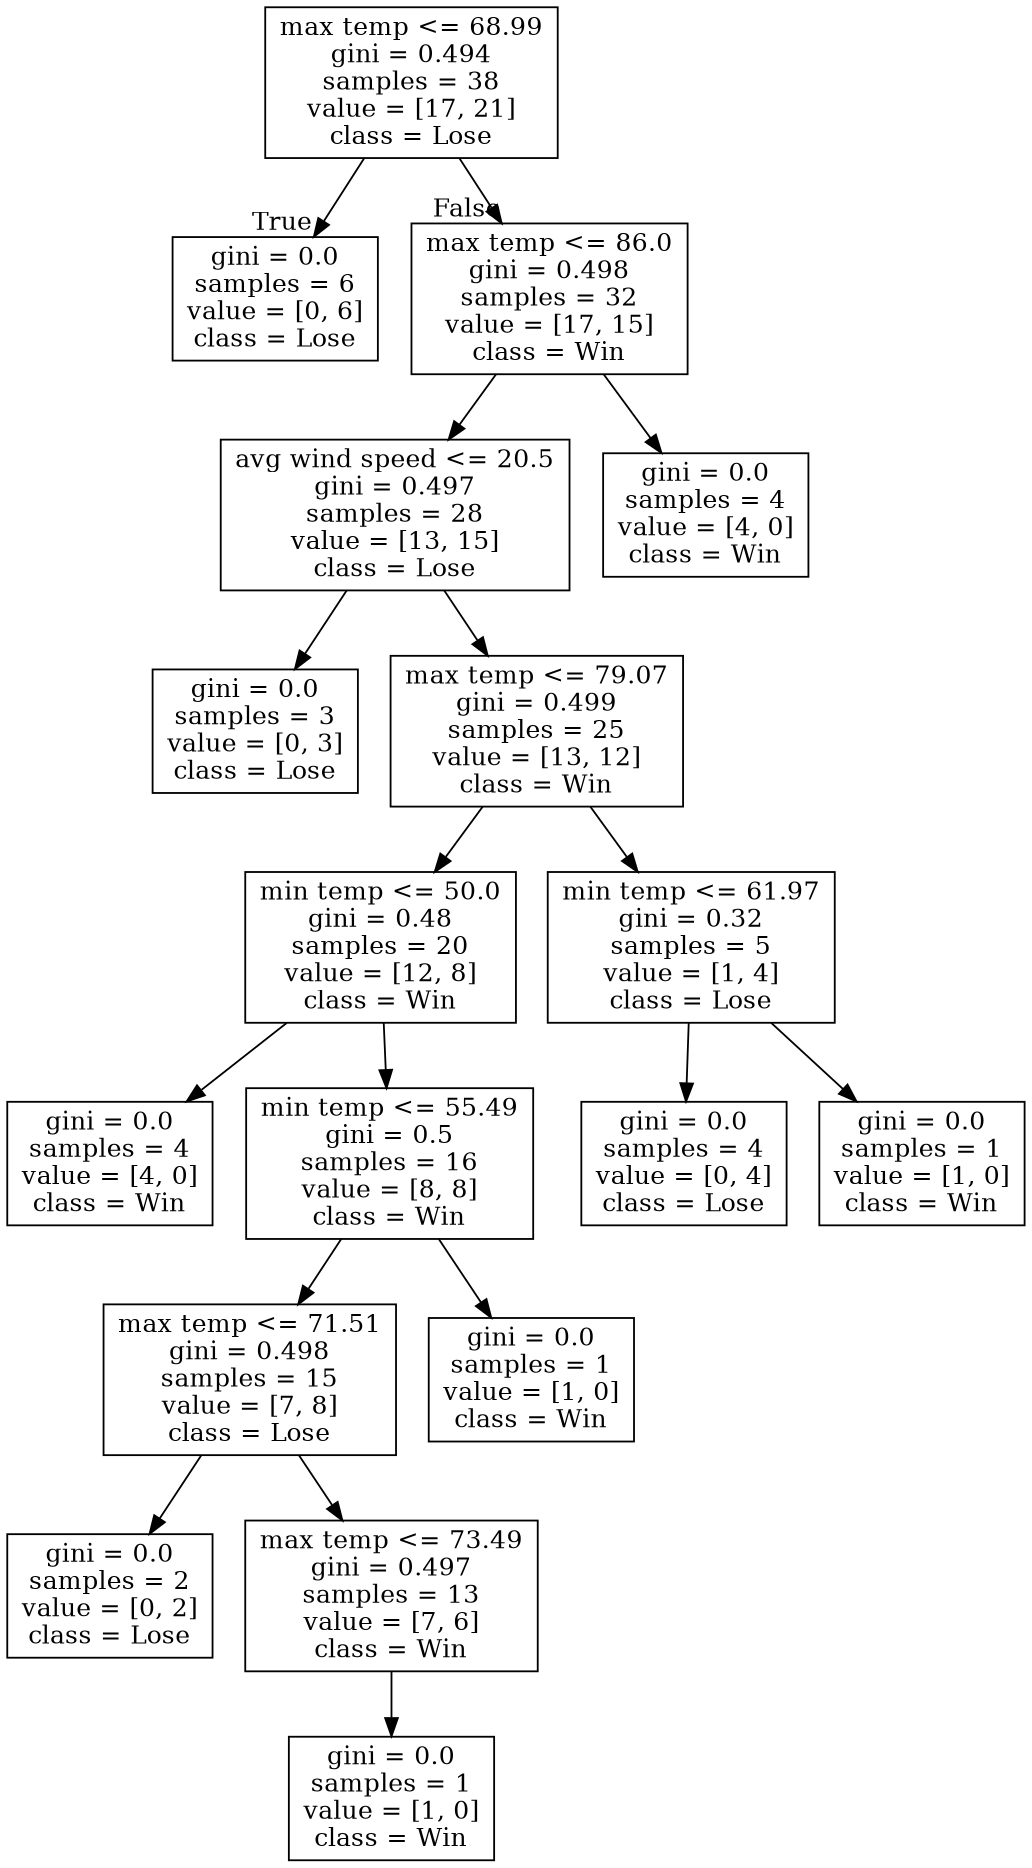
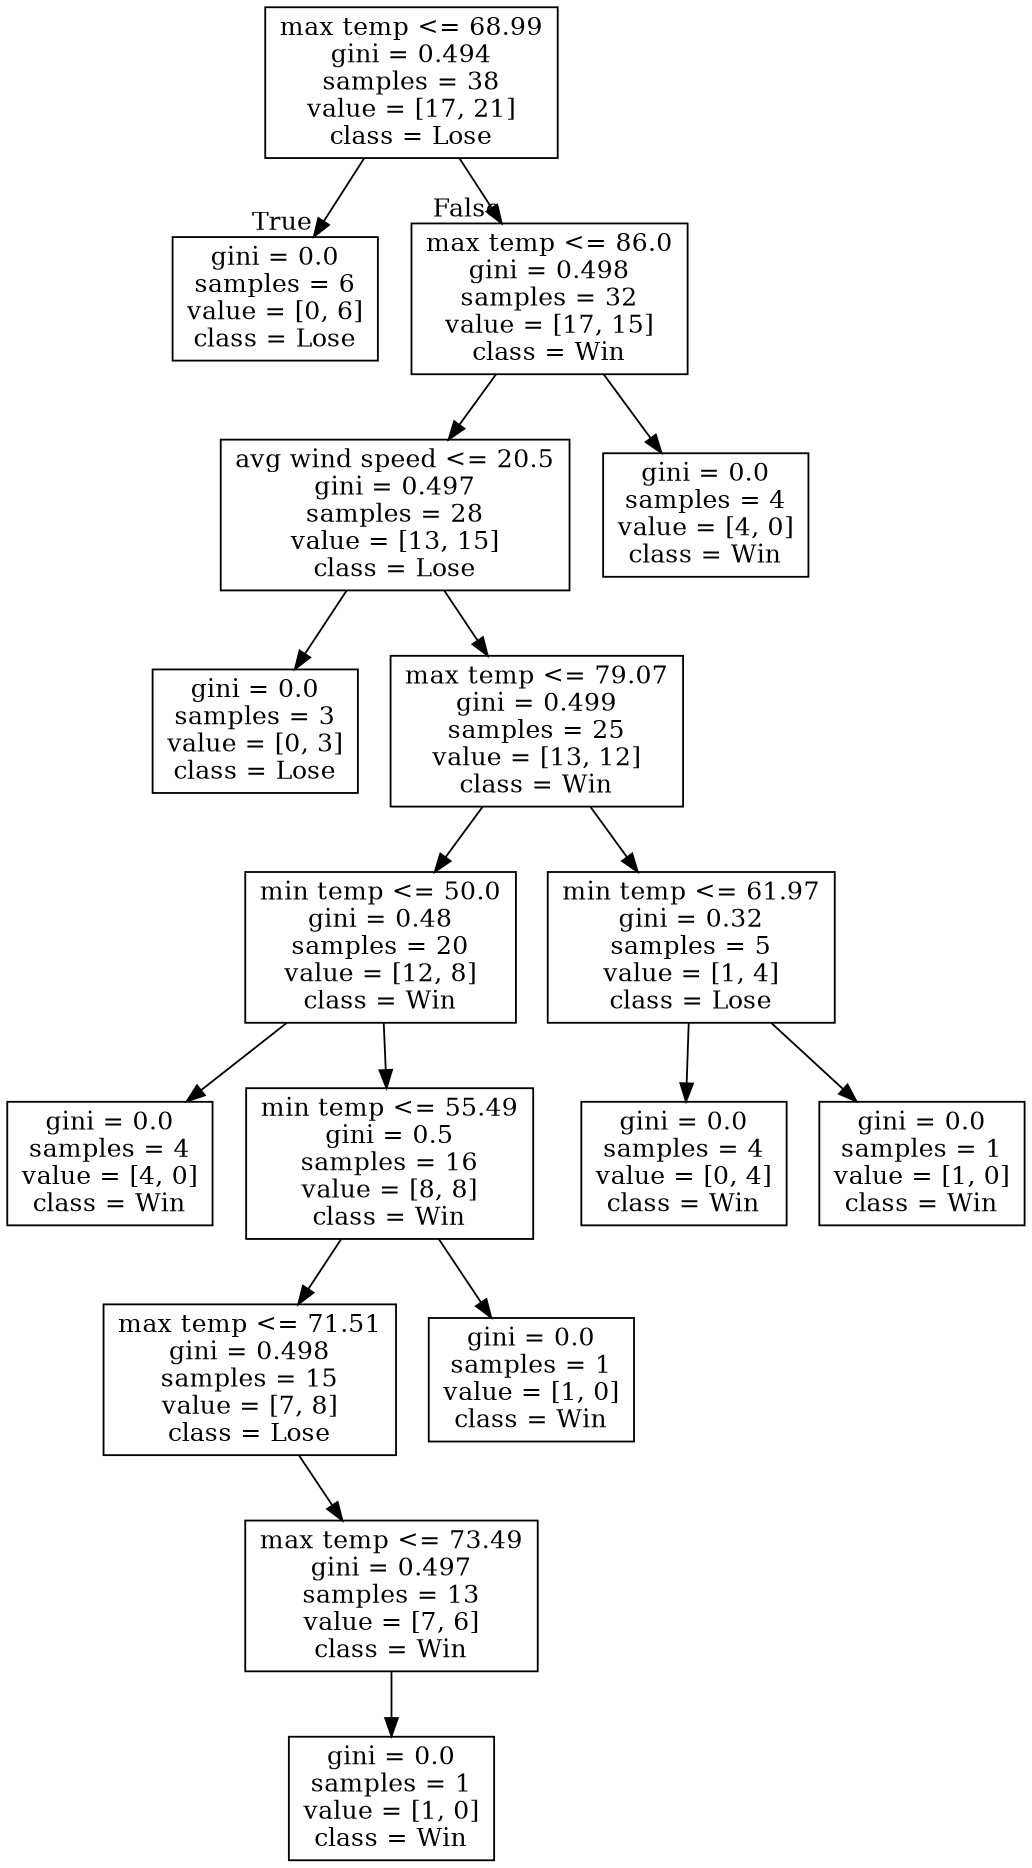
  digraph {
    node [shape=box]
    n1 [label="max temp <= 68.99\ngini = 0.494\nsamples = 38\nvalue = [17, 21]\nclass = Lose"]
    n2 [label="gini = 0.0\nsamples = 6\nvalue = [0, 6]\nclass = Lose"]
    n3 [label="max temp <= 86.0\ngini = 0.498\nsamples = 32\nvalue = [17, 15]\nclass = Win"]
    n4 [label="avg wind speed <= 20.5\ngini = 0.497\nsamples = 28\nvalue = [13, 15]\nclass = Lose"]
    n5 [label="gini = 0.0\nsamples = 4\nvalue = [4, 0]\nclass = Win"]
    n6 [label="gini = 0.0\nsamples = 3\nvalue = [0, 3]\nclass = Lose"]
    n7 [label="max temp <= 79.07\ngini = 0.499\nsamples = 25\nvalue = [13, 12]\nclass = Win"]
    n8 [label="min temp <= 50.0\ngini = 0.48\nsamples = 20\nvalue = [12, 8]\nclass = Win"]
    n9 [label="min temp <= 61.97\ngini = 0.32\nsamples = 5\nvalue = [1, 4]\nclass = Lose"]
    n10 [label="gini = 0.0\nsamples = 4\nvalue = [4, 0]\nclass = Win"]
    n11 [label="min temp <= 55.49\ngini = 0.5\nsamples = 16\nvalue = [8, 8]\nclass = Win"]
-   n12 [label="gini = 0.0\nsamples = 4\nvalue = [0, 4]\nclass = Lose"]
+   n12 [label="gini = 0.0\nsamples = 4\nvalue = [0, 4]\nclass = Win"]
    n13 [label="gini = 0.0\nsamples = 1\nvalue = [1, 0]\nclass = Win"]
    n14 [label="max temp <= 71.51\ngini = 0.498\nsamples = 15\nvalue = [7, 8]\nclass = Lose"]
    n15 [label="gini = 0.0\nsamples = 1\nvalue = [1, 0]\nclass = Win"]
-   n16 [label="gini = 0.0\nsamples = 2\nvalue = [0, 2]\nclass = Lose"]
    n17 [label="max temp <= 73.49\ngini = 0.497\nsamples = 13\nvalue = [7, 6]\nclass = Win"]
    n18 [label="gini = 0.0\nsamples = 1\nvalue = [1, 0]\nclass = Win"]
    n1 -> n2 [headlabel=True labelangle=45 labeldistance=2.5]
    n1 -> n3 [headlabel=False labelangle=-45 labeldistance=2.5]
    n3 -> n4
    n3 -> n5
    n4 -> n6
    n4 -> n7
    n7 -> n8
    n7 -> n9
    n8 -> n10
    n8 -> n11
    n9 -> n12
    n9 -> n13
    n11 -> n14
    n11 -> n15
-   n14 -> n16
    n14 -> n17
    n17 -> n18
  }
